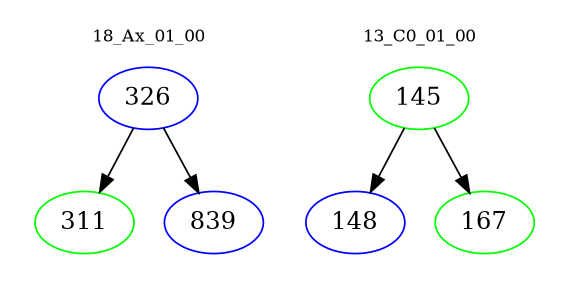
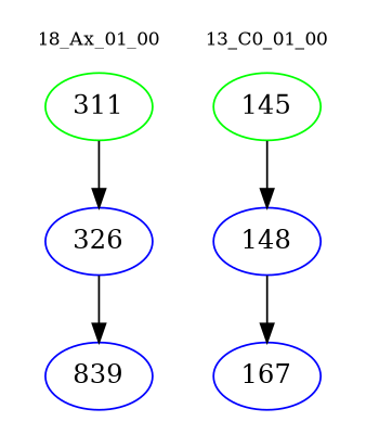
  digraph {
    node [color=blue]
    edge [color=black]
    n1 [label=326]
    n2 [color=green label=311]
    n3 [label=839]
    n4 [label=148]
    n5 [color=green label=145]
-   n6 [color=green label=167]
+   n6 [label=167]
    subgraph cluster_1 {
      color=white
      fontsize=10
      label="18_Ax_01_00"
      n1
      n2
      n3
    }
    subgraph cluster_2 {
      color=white
      fontsize=10
      label="13_C0_01_00"
      n4
      n5
      n6
    }
-   n1 -> n2
+   n2 -> n1
    n1 -> n3
-   n5 -> n6
+   n4 -> n6
    n5 -> n4
  }
